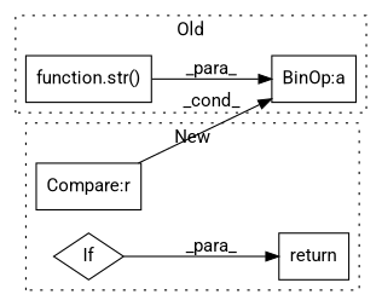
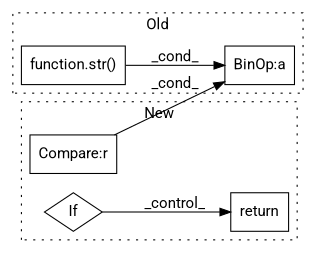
  digraph {
    fontname=Roboto
    rankdir=LR
    node [fontname=Roboto shape=box]
    edge [fontname=Roboto]
    n1 [a=75 l="4,1" label="function.str()" s="1059,1085"]
    n2 [a=82 l=32 label="BinOp:a" s=1057]
    n3 [a=93 l=7 label=return s=1086]
    n4 [a=96 l="3,2" label=If s="982,1025" shape=diamond]
    n5 [a=40 l=40 label="Compare:r" s=985]
    subgraph cluster_1 {
      label=Old
      style=dotted
      n1
      n2
    }
    subgraph cluster_2 {
      label=New
      style=dotted
      n3
      n4
      n5
    }
-   n1 -> n2 [label=_para_]
-   n4 -> n3 [label=_para_]
+   n1 -> n2 [label=_cond_]
+   n4 -> n3 [label=_control_]
    n5 -> n2 [label=_cond_]
  }
